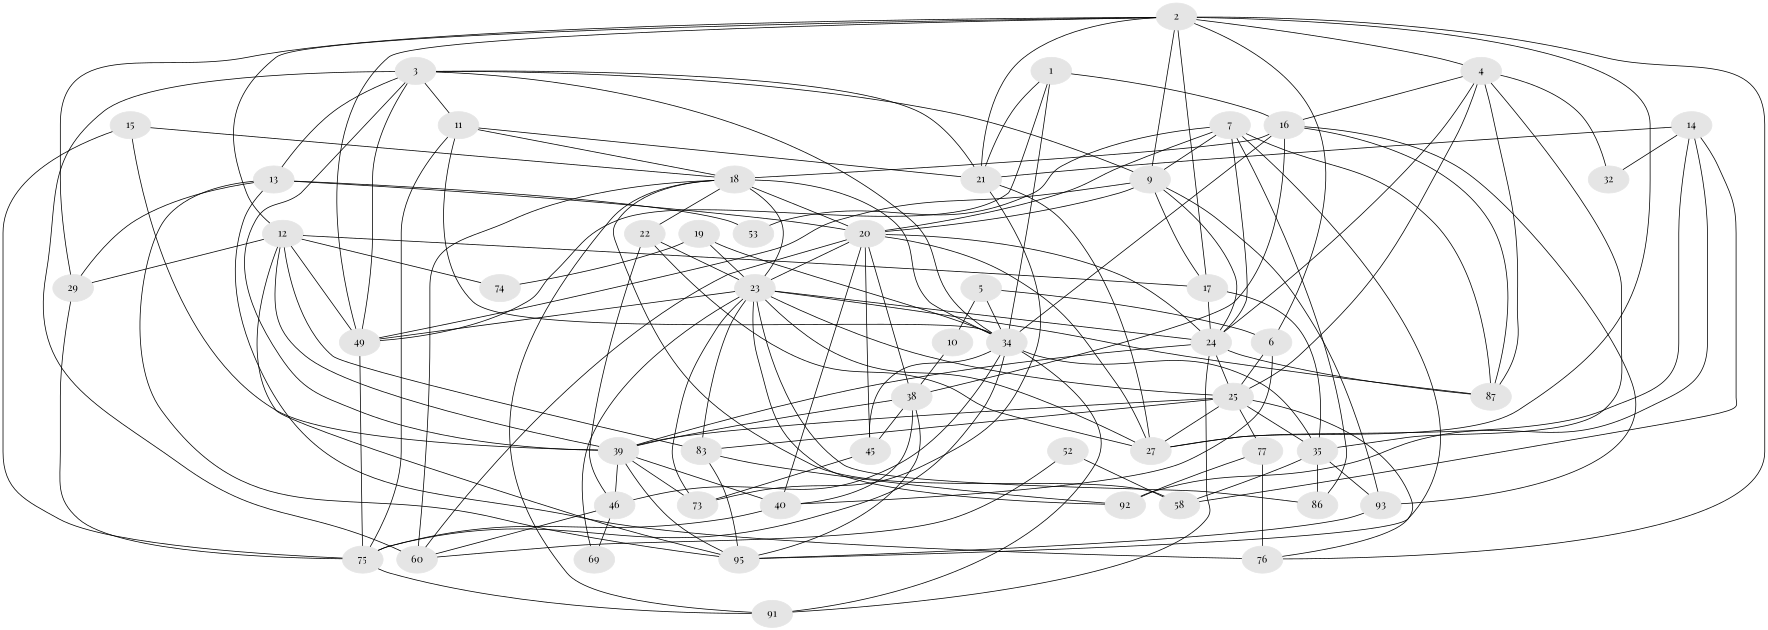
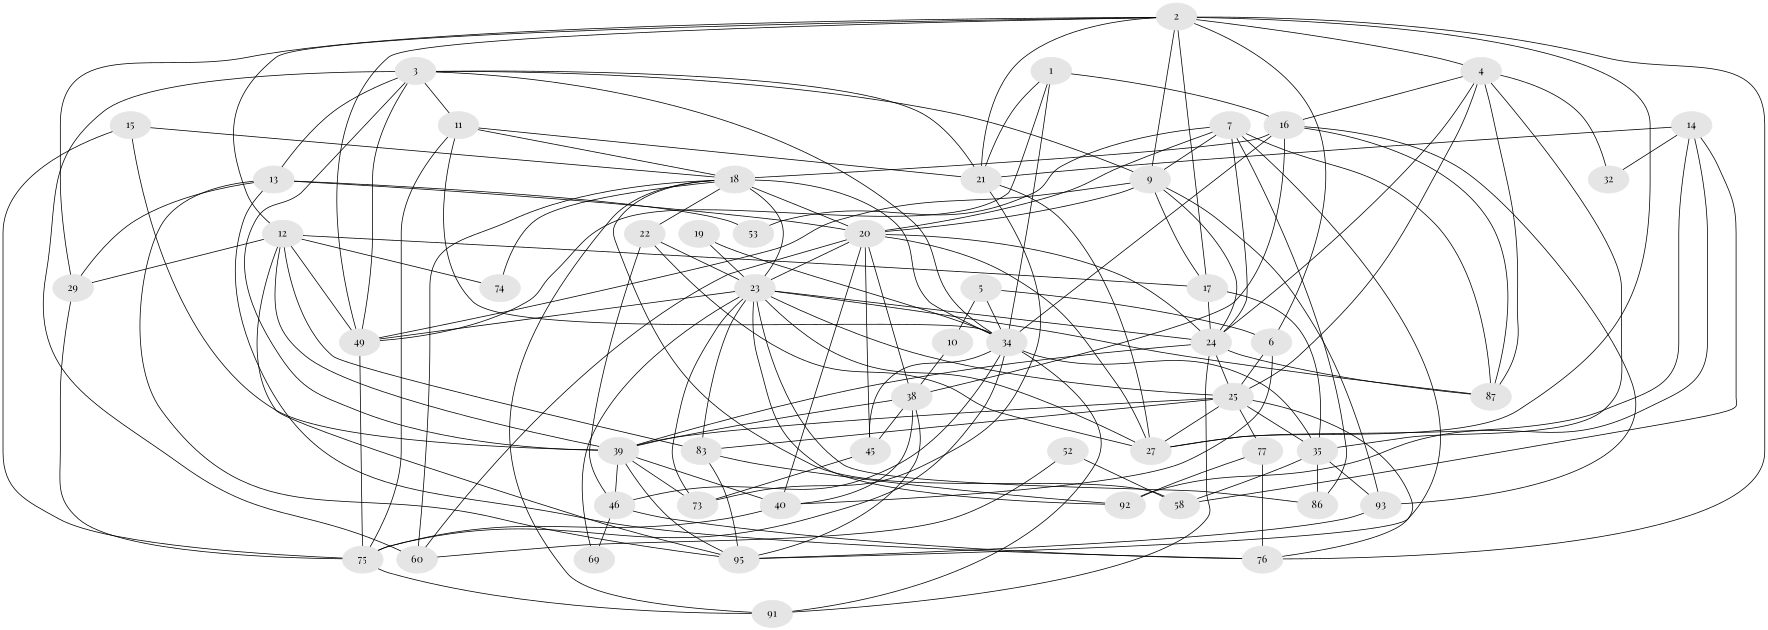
  graph {
    fontname="Playfair Display"
    node [color=gray90 fontname="Playfair Display" style=filled]
    edge [fontname="Playfair Display"]
    1 [super="+67"]
    16 [super="+51+44"]
    21 [super="+37"]
    34 [super="+36+43"]
    49 [super="+78"]
    87
    93
    38 [super="+48"]
    18 [super="+63+98+71+66"]
    27 [super="+81"]
    73
    35 [super="+103+85"]
    75
    91
    45 [super="+104"]
    46 [super="+61"]
    2 [super="+56+30+28"]
    4 [super="+33+65"]
    6 [super="+100"]
    9 [super="+47"]
    12 [super="+41+79"]
    17
    29
    76
    24 [super="+80+50"]
    25 [super="+62+82"]
    32
    40
    20 [super="+96+90"]
    39 [super="+70"]
    95 [super="+97"]
    74
    83 [super="+105"]
    3 [super="+8+42"]
    11 [super="+57"]
    13 [super="+84"]
    60 [super="+64+94"]
    53
    77
    86
    58
    5
    10
    7 [super="+31+101"]
    23 [super="+26"]
    22 [super="+68"]
    92
    14 [super="+99"]
    15
    69
    19
    52
    1 -- 16
    1 -- 21
    1 -- 34
    1 -- 49
    16 -- 34
    16 -- 87
    16 -- 93
    16 -- 38
    16 -- 18 [weight=3]
    21 -- 27
    21 -- 73
    34 -- 35
    34 -- 75
    34 -- 91
    34 -- 45
    34 -- 46 [weight=2]
    49 -- 75
    93 -- 95
    38 -- 45
    38 -- 40
    38 -- 39
    38 -- 95
    18 -- 34
    18 -- 91
    18 -- 20
-   19 -- 74
+   18 -- 74
    18 -- 60
    18 -- 58
    18 -- 23 [weight=2]
    18 -- 22
    35 -- 93
    35 -- 86
    35 -- 58
    75 -- 91
    45 -- 73
-   46 -- 60
+   46 -- 76
    46 -- 69
    2 -- 21
    2 -- 49
    2 -- 27
    2 -- 4
    2 -- 6
    2 -- 9
    2 -- 12
    2 -- 17
    2 -- 29
    2 -- 76
    4 -- 16
    4 -- 87
    4 -- 35
    4 -- 24
    4 -- 25
    4 -- 32
    6 -- 25
    6 -- 40
    9 -- 49
    9 -- 93
    9 -- 17
    9 -- 24
    9 -- 20
    12 -- 49
    12 -- 17
    12 -- 29
    12 -- 39
    12 -- 95
    12 -- 74
    12 -- 83
    17 -- 35
    17 -- 24
    29 -- 75
    24 -- 87
    24 -- 91
    24 -- 25
    24 -- 39
    25 -- 27
    25 -- 35
    25 -- 76
    25 -- 39
    25 -- 83 [weight=2]
    25 -- 77 [weight=2]
    40 -- 75
    20 -- 38
    20 -- 27
    20 -- 45
    20 -- 24
    20 -- 40
    20 -- 60
    20 -- 23
    39 -- 73
    39 -- 46
    39 -- 40
    39 -- 95
    83 -- 95
    83 -- 92
    3 -- 21
    3 -- 34
    3 -- 49
    3 -- 9
    3 -- 39
    3 -- 11
    3 -- 13
    3 -- 60
    11 -- 21
    11 -- 34
    11 -- 18
    11 -- 75
    13 -- 29
    13 -- 76
    13 -- 20
    13 -- 95
    13 -- 53
    77 -- 76
    77 -- 92
    5 -- 34
    5 -- 6
    5 -- 10
    10 -- 38
    7 -- 87
    7 -- 9
    7 -- 24
    7 -- 20
    7 -- 95
    7 -- 53 [weight=2]
    7 -- 86
    23 -- 49
    23 -- 87
    23 -- 27
    23 -- 73
    23 -- 24
    23 -- 25
    23 -- 83
    23 -- 86
    23 -- 92
    23 -- 69
    22 -- 27
    22 -- 46
    22 -- 23
    14 -- 21
    14 -- 27
    14 -- 32
    14 -- 58
    14 -- 92
    15 -- 18
    15 -- 75
    15 -- 39
    19 -- 34
    19 -- 23
    52 -- 60
    52 -- 58
  }
